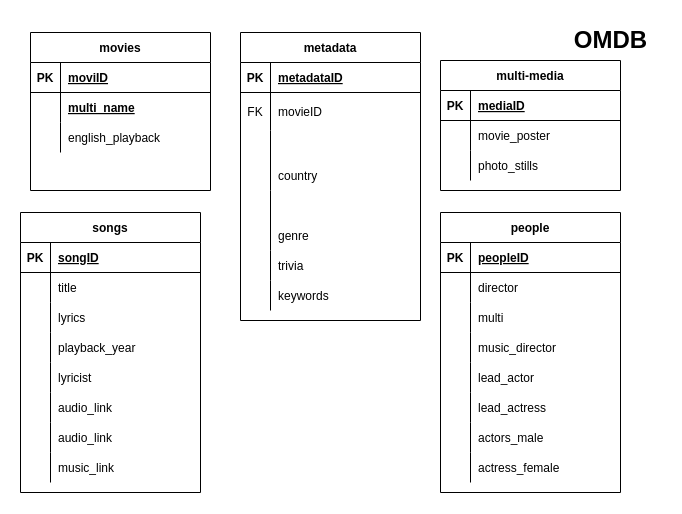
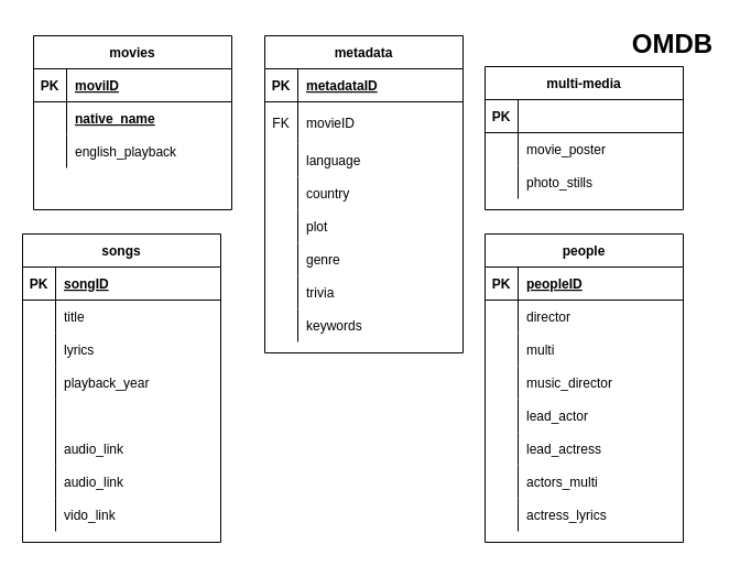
  <mxCell id="0" />
  <mxCell id="1" parent="0" />
  <mxCell id="2" value="OMDB" style="text;strokeColor=none;fillColor=none;html=1;fontSize=24;fontStyle=1;verticalAlign=middle;align=center;" vertex="1" parent="1"><mxGeometry x="560" y="20" width="100" height="40" as="geometry" /></mxCell>
  <mxCell id="3" value="movies" style="shape=table;startSize=30;container=1;collapsible=1;childLayout=tableLayout;fixedRows=1;rowLines=0;fontStyle=1;align=center;resizeLast=1;" vertex="1" parent="1"><mxGeometry x="30" y="32" width="180" height="158" as="geometry" /></mxCell>
  <mxCell id="4" value="" style="shape=partialRectangle;collapsible=0;dropTarget=0;pointerEvents=0;fillColor=none;top=0;left=0;bottom=1;right=0;points=[[0,0.5],[1,0.5]];portConstraint=eastwest;" vertex="1" parent="3"><mxGeometry y="30" width="180" height="30" as="geometry" /></mxCell>
  <mxCell id="5" value="PK" style="shape=partialRectangle;connectable=0;fillColor=none;top=0;left=0;bottom=0;right=0;fontStyle=1;overflow=hidden;" vertex="1" parent="4"><mxGeometry width="30" height="30" as="geometry" /></mxCell>
  <mxCell id="6" value="moviID" style="shape=partialRectangle;connectable=0;fillColor=none;top=0;left=0;bottom=0;right=0;align=left;spacingLeft=6;fontStyle=5;overflow=hidden;" vertex="1" parent="4"><mxGeometry x="30" width="150" height="30" as="geometry" /></mxCell>
  <mxCell id="7" value="" style="shape=partialRectangle;collapsible=0;dropTarget=0;pointerEvents=0;fillColor=none;top=0;left=0;bottom=0;right=0;points=[[0,0.5],[1,0.5]];portConstraint=eastwest;" vertex="1" parent="3"><mxGeometry y="60" width="180" height="30" as="geometry" /></mxCell>
  <mxCell id="8" value="" style="shape=partialRectangle;connectable=0;fillColor=none;top=0;left=0;bottom=0;right=0;editable=1;overflow=hidden;" vertex="1" parent="7"><mxGeometry width="30" height="30" as="geometry" /></mxCell>
- <mxCell id="9" value="multi_name" style="shape=partialRectangle;connectable=0;fillColor=none;top=0;left=0;bottom=0;right=0;align=left;spacingLeft=6;overflow=hidden;fontStyle=5" vertex="1" parent="7"><mxGeometry x="30" width="150" height="30" as="geometry" /></mxCell>
+ <mxCell id="9" value="native_name" style="shape=partialRectangle;connectable=0;fillColor=none;top=0;left=0;bottom=0;right=0;align=left;spacingLeft=6;overflow=hidden;fontStyle=5" vertex="1" parent="7"><mxGeometry x="30" width="150" height="30" as="geometry" /></mxCell>
  <mxCell id="10" value="" style="shape=partialRectangle;collapsible=0;dropTarget=0;pointerEvents=0;fillColor=none;top=0;left=0;bottom=0;right=0;points=[[0,0.5],[1,0.5]];portConstraint=eastwest;" vertex="1" parent="3"><mxGeometry y="90" width="180" height="30" as="geometry" /></mxCell>
  <mxCell id="11" value="" style="shape=partialRectangle;connectable=0;fillColor=none;top=0;left=0;bottom=0;right=0;editable=1;overflow=hidden;" vertex="1" parent="10"><mxGeometry width="30" height="30" as="geometry" /></mxCell>
  <mxCell id="12" value="english_playback" style="shape=partialRectangle;connectable=0;fillColor=none;top=0;left=0;bottom=0;right=0;align=left;spacingLeft=6;overflow=hidden;" vertex="1" parent="10"><mxGeometry x="30" width="150" height="30" as="geometry" /></mxCell>
  <mxCell id="13" value="" style="shape=partialRectangle;collapsible=0;dropTarget=0;pointerEvents=0;fillColor=none;top=0;left=0;bottom=0;right=0;points=[[0,0.5],[1,0.5]];portConstraint=eastwest;" vertex="1" parent="3"><mxGeometry y="120" width="180" height="30" as="geometry" /></mxCell>
  <mxCell id="14" value="" style="shape=partialRectangle;connectable=0;fillColor=none;top=0;left=0;bottom=0;right=0;editable=1;overflow=hidden;" vertex="1" parent="13"><mxGeometry width="30" height="30" as="geometry" /></mxCell>
  <mxCell id="15" value="metadata" style="shape=table;startSize=30;container=1;collapsible=1;childLayout=tableLayout;fixedRows=1;rowLines=0;fontStyle=1;align=center;resizeLast=1;" vertex="1" parent="1"><mxGeometry x="240" y="32" width="180" height="288" as="geometry" /></mxCell>
  <mxCell id="16" value="" style="shape=partialRectangle;collapsible=0;dropTarget=0;pointerEvents=0;fillColor=none;top=0;left=0;bottom=1;right=0;points=[[0,0.5],[1,0.5]];portConstraint=eastwest;" vertex="1" parent="15"><mxGeometry y="30" width="180" height="30" as="geometry" /></mxCell>
  <mxCell id="17" value="PK" style="shape=partialRectangle;connectable=0;fillColor=none;top=0;left=0;bottom=0;right=0;fontStyle=1;overflow=hidden;" vertex="1" parent="16"><mxGeometry width="30" height="30" as="geometry" /></mxCell>
  <mxCell id="18" value="metadataID" style="shape=partialRectangle;connectable=0;fillColor=none;top=0;left=0;bottom=0;right=0;align=left;spacingLeft=6;fontStyle=5;overflow=hidden;" vertex="1" parent="16"><mxGeometry x="30" width="150" height="30" as="geometry" /></mxCell>
  <mxCell id="19" value="" style="shape=partialRectangle;collapsible=0;dropTarget=0;pointerEvents=0;fillColor=none;top=0;left=0;bottom=0;right=0;points=[[0,0.5],[1,0.5]];portConstraint=eastwest;" vertex="1" parent="15"><mxGeometry y="60" width="180" height="38" as="geometry" /></mxCell>
  <mxCell id="20" value="FK" style="shape=partialRectangle;connectable=0;fillColor=none;top=0;left=0;bottom=0;right=0;editable=1;overflow=hidden;" vertex="1" parent="19"><mxGeometry width="30" height="38" as="geometry" /></mxCell>
  <mxCell id="21" value="movieID" style="shape=partialRectangle;connectable=0;fillColor=none;top=0;left=0;bottom=0;right=0;align=left;spacingLeft=6;overflow=hidden;" vertex="1" parent="19"><mxGeometry x="30" width="150" height="38" as="geometry" /></mxCell>
  <mxCell id="22" value="" style="shape=partialRectangle;collapsible=0;dropTarget=0;pointerEvents=0;fillColor=none;top=0;left=0;bottom=0;right=0;points=[[0,0.5],[1,0.5]];portConstraint=eastwest;" vertex="1" parent="15"><mxGeometry y="98" width="180" height="30" as="geometry" /></mxCell>
  <mxCell id="23" value="" style="shape=partialRectangle;connectable=0;fillColor=none;top=0;left=0;bottom=0;right=0;editable=1;overflow=hidden;" vertex="1" parent="22"><mxGeometry width="30" height="30" as="geometry" /></mxCell>
+ <mxCell id="24" value="language" style="shape=partialRectangle;connectable=0;fillColor=none;top=0;left=0;bottom=0;right=0;align=left;spacingLeft=6;overflow=hidden;" vertex="1" parent="22"><mxGeometry x="30" width="150" height="30" as="geometry" /></mxCell>
  <mxCell id="25" value="" style="shape=partialRectangle;collapsible=0;dropTarget=0;pointerEvents=0;fillColor=none;top=0;left=0;bottom=0;right=0;points=[[0,0.5],[1,0.5]];portConstraint=eastwest;" vertex="1" parent="15"><mxGeometry y="128" width="180" height="30" as="geometry" /></mxCell>
  <mxCell id="26" value="" style="shape=partialRectangle;connectable=0;fillColor=none;top=0;left=0;bottom=0;right=0;editable=1;overflow=hidden;" vertex="1" parent="25"><mxGeometry width="30" height="30" as="geometry" /></mxCell>
  <mxCell id="27" value="country" style="shape=partialRectangle;connectable=0;fillColor=none;top=0;left=0;bottom=0;right=0;align=left;spacingLeft=6;overflow=hidden;" vertex="1" parent="25"><mxGeometry x="30" width="150" height="30" as="geometry" /></mxCell>
  <mxCell id="28" value="" style="shape=partialRectangle;collapsible=0;dropTarget=0;pointerEvents=0;fillColor=none;top=0;left=0;bottom=0;right=0;points=[[0,0.5],[1,0.5]];portConstraint=eastwest;" vertex="1" parent="15"><mxGeometry y="158" width="180" height="30" as="geometry" /></mxCell>
  <mxCell id="29" value="" style="shape=partialRectangle;connectable=0;fillColor=none;top=0;left=0;bottom=0;right=0;editable=1;overflow=hidden;" vertex="1" parent="28"><mxGeometry width="30" height="30" as="geometry" /></mxCell>
+ <mxCell id="30" value="plot" style="shape=partialRectangle;connectable=0;fillColor=none;top=0;left=0;bottom=0;right=0;align=left;spacingLeft=6;overflow=hidden;" vertex="1" parent="28"><mxGeometry x="30" width="150" height="30" as="geometry" /></mxCell>
  <mxCell id="31" value="" style="shape=partialRectangle;collapsible=0;dropTarget=0;pointerEvents=0;fillColor=none;top=0;left=0;bottom=0;right=0;points=[[0,0.5],[1,0.5]];portConstraint=eastwest;" vertex="1" parent="15"><mxGeometry y="188" width="180" height="30" as="geometry" /></mxCell>
  <mxCell id="32" value="" style="shape=partialRectangle;connectable=0;fillColor=none;top=0;left=0;bottom=0;right=0;editable=1;overflow=hidden;" vertex="1" parent="31"><mxGeometry width="30" height="30" as="geometry" /></mxCell>
  <mxCell id="33" value="genre" style="shape=partialRectangle;connectable=0;fillColor=none;top=0;left=0;bottom=0;right=0;align=left;spacingLeft=6;overflow=hidden;" vertex="1" parent="31"><mxGeometry x="30" width="150" height="30" as="geometry" /></mxCell>
  <mxCell id="34" value="" style="shape=partialRectangle;collapsible=0;dropTarget=0;pointerEvents=0;fillColor=none;top=0;left=0;bottom=0;right=0;points=[[0,0.5],[1,0.5]];portConstraint=eastwest;" vertex="1" parent="15"><mxGeometry y="218" width="180" height="30" as="geometry" /></mxCell>
  <mxCell id="35" value="" style="shape=partialRectangle;connectable=0;fillColor=none;top=0;left=0;bottom=0;right=0;editable=1;overflow=hidden;" vertex="1" parent="34"><mxGeometry width="30" height="30" as="geometry" /></mxCell>
  <mxCell id="36" value="trivia" style="shape=partialRectangle;connectable=0;fillColor=none;top=0;left=0;bottom=0;right=0;align=left;spacingLeft=6;overflow=hidden;" vertex="1" parent="34"><mxGeometry x="30" width="150" height="30" as="geometry" /></mxCell>
  <mxCell id="37" value="" style="shape=partialRectangle;collapsible=0;dropTarget=0;pointerEvents=0;fillColor=none;top=0;left=0;bottom=0;right=0;points=[[0,0.5],[1,0.5]];portConstraint=eastwest;" vertex="1" parent="15"><mxGeometry y="248" width="180" height="30" as="geometry" /></mxCell>
  <mxCell id="38" value="" style="shape=partialRectangle;connectable=0;fillColor=none;top=0;left=0;bottom=0;right=0;editable=1;overflow=hidden;" vertex="1" parent="37"><mxGeometry width="30" height="30" as="geometry" /></mxCell>
  <mxCell id="39" value="keywords" style="shape=partialRectangle;connectable=0;fillColor=none;top=0;left=0;bottom=0;right=0;align=left;spacingLeft=6;overflow=hidden;" vertex="1" parent="37"><mxGeometry x="30" width="150" height="30" as="geometry" /></mxCell>
  <mxCell id="40" value="multi-media" style="shape=table;startSize=30;container=1;collapsible=1;childLayout=tableLayout;fixedRows=1;rowLines=0;fontStyle=1;align=center;resizeLast=1;" vertex="1" parent="1"><mxGeometry x="440" y="60" width="180" height="130" as="geometry" /></mxCell>
  <mxCell id="41" value="" style="shape=partialRectangle;collapsible=0;dropTarget=0;pointerEvents=0;fillColor=none;top=0;left=0;bottom=1;right=0;points=[[0,0.5],[1,0.5]];portConstraint=eastwest;" vertex="1" parent="40"><mxGeometry y="30" width="180" height="30" as="geometry" /></mxCell>
  <mxCell id="42" value="PK" style="shape=partialRectangle;connectable=0;fillColor=none;top=0;left=0;bottom=0;right=0;fontStyle=1;overflow=hidden;" vertex="1" parent="41"><mxGeometry width="30" height="30" as="geometry" /></mxCell>
- <mxCell id="43" value="mediaID" style="shape=partialRectangle;connectable=0;fillColor=none;top=0;left=0;bottom=0;right=0;align=left;spacingLeft=6;fontStyle=5;overflow=hidden;" vertex="1" parent="41"><mxGeometry x="30" width="150" height="30" as="geometry" /></mxCell>
  <mxCell id="44" value="" style="shape=partialRectangle;collapsible=0;dropTarget=0;pointerEvents=0;fillColor=none;top=0;left=0;bottom=0;right=0;points=[[0,0.5],[1,0.5]];portConstraint=eastwest;" vertex="1" parent="40"><mxGeometry y="60" width="180" height="30" as="geometry" /></mxCell>
  <mxCell id="45" value="" style="shape=partialRectangle;connectable=0;fillColor=none;top=0;left=0;bottom=0;right=0;editable=1;overflow=hidden;" vertex="1" parent="44"><mxGeometry width="30" height="30" as="geometry" /></mxCell>
  <mxCell id="46" value="movie_poster" style="shape=partialRectangle;connectable=0;fillColor=none;top=0;left=0;bottom=0;right=0;align=left;spacingLeft=6;overflow=hidden;" vertex="1" parent="44"><mxGeometry x="30" width="150" height="30" as="geometry" /></mxCell>
  <mxCell id="47" value="" style="shape=partialRectangle;collapsible=0;dropTarget=0;pointerEvents=0;fillColor=none;top=0;left=0;bottom=0;right=0;points=[[0,0.5],[1,0.5]];portConstraint=eastwest;" vertex="1" parent="40"><mxGeometry y="90" width="180" height="30" as="geometry" /></mxCell>
  <mxCell id="48" value="" style="shape=partialRectangle;connectable=0;fillColor=none;top=0;left=0;bottom=0;right=0;editable=1;overflow=hidden;" vertex="1" parent="47"><mxGeometry width="30" height="30" as="geometry" /></mxCell>
  <mxCell id="49" value="photo_stills" style="shape=partialRectangle;connectable=0;fillColor=none;top=0;left=0;bottom=0;right=0;align=left;spacingLeft=6;overflow=hidden;" vertex="1" parent="47"><mxGeometry x="30" width="150" height="30" as="geometry" /></mxCell>
  <mxCell id="50" value="people" style="shape=table;startSize=30;container=1;collapsible=1;childLayout=tableLayout;fixedRows=1;rowLines=0;fontStyle=1;align=center;resizeLast=1;" vertex="1" parent="1"><mxGeometry x="440" y="212" width="180" height="280" as="geometry" /></mxCell>
  <mxCell id="51" value="" style="shape=partialRectangle;collapsible=0;dropTarget=0;pointerEvents=0;fillColor=none;top=0;left=0;bottom=1;right=0;points=[[0,0.5],[1,0.5]];portConstraint=eastwest;" vertex="1" parent="50"><mxGeometry y="30" width="180" height="30" as="geometry" /></mxCell>
  <mxCell id="52" value="PK" style="shape=partialRectangle;connectable=0;fillColor=none;top=0;left=0;bottom=0;right=0;fontStyle=1;overflow=hidden;" vertex="1" parent="51"><mxGeometry width="30" height="30" as="geometry" /></mxCell>
  <mxCell id="53" value="peopleID" style="shape=partialRectangle;connectable=0;fillColor=none;top=0;left=0;bottom=0;right=0;align=left;spacingLeft=6;fontStyle=5;overflow=hidden;" vertex="1" parent="51"><mxGeometry x="30" width="150" height="30" as="geometry" /></mxCell>
  <mxCell id="54" value="" style="shape=partialRectangle;collapsible=0;dropTarget=0;pointerEvents=0;fillColor=none;top=0;left=0;bottom=0;right=0;points=[[0,0.5],[1,0.5]];portConstraint=eastwest;" vertex="1" parent="50"><mxGeometry y="60" width="180" height="30" as="geometry" /></mxCell>
  <mxCell id="55" value="" style="shape=partialRectangle;connectable=0;fillColor=none;top=0;left=0;bottom=0;right=0;editable=1;overflow=hidden;" vertex="1" parent="54"><mxGeometry width="30" height="30" as="geometry" /></mxCell>
  <mxCell id="56" value="director" style="shape=partialRectangle;connectable=0;fillColor=none;top=0;left=0;bottom=0;right=0;align=left;spacingLeft=6;overflow=hidden;" vertex="1" parent="54"><mxGeometry x="30" width="150" height="30" as="geometry" /></mxCell>
  <mxCell id="57" value="" style="shape=partialRectangle;collapsible=0;dropTarget=0;pointerEvents=0;fillColor=none;top=0;left=0;bottom=0;right=0;points=[[0,0.5],[1,0.5]];portConstraint=eastwest;" vertex="1" parent="50"><mxGeometry y="90" width="180" height="30" as="geometry" /></mxCell>
  <mxCell id="58" value="" style="shape=partialRectangle;connectable=0;fillColor=none;top=0;left=0;bottom=0;right=0;editable=1;overflow=hidden;" vertex="1" parent="57"><mxGeometry width="30" height="30" as="geometry" /></mxCell>
  <mxCell id="59" value="multi" style="shape=partialRectangle;connectable=0;fillColor=none;top=0;left=0;bottom=0;right=0;align=left;spacingLeft=6;overflow=hidden;" vertex="1" parent="57"><mxGeometry x="30" width="150" height="30" as="geometry" /></mxCell>
  <mxCell id="60" value="" style="shape=partialRectangle;collapsible=0;dropTarget=0;pointerEvents=0;fillColor=none;top=0;left=0;bottom=0;right=0;points=[[0,0.5],[1,0.5]];portConstraint=eastwest;" vertex="1" parent="50"><mxGeometry y="120" width="180" height="30" as="geometry" /></mxCell>
  <mxCell id="61" value="" style="shape=partialRectangle;connectable=0;fillColor=none;top=0;left=0;bottom=0;right=0;editable=1;overflow=hidden;" vertex="1" parent="60"><mxGeometry width="30" height="30" as="geometry" /></mxCell>
  <mxCell id="62" value="music_director" style="shape=partialRectangle;connectable=0;fillColor=none;top=0;left=0;bottom=0;right=0;align=left;spacingLeft=6;overflow=hidden;" vertex="1" parent="60"><mxGeometry x="30" width="150" height="30" as="geometry" /></mxCell>
  <mxCell id="63" value="" style="shape=partialRectangle;collapsible=0;dropTarget=0;pointerEvents=0;fillColor=none;top=0;left=0;bottom=0;right=0;points=[[0,0.5],[1,0.5]];portConstraint=eastwest;" vertex="1" parent="50"><mxGeometry y="150" width="180" height="30" as="geometry" /></mxCell>
  <mxCell id="64" value="" style="shape=partialRectangle;connectable=0;fillColor=none;top=0;left=0;bottom=0;right=0;editable=1;overflow=hidden;" vertex="1" parent="63"><mxGeometry width="30" height="30" as="geometry" /></mxCell>
  <mxCell id="65" value="lead_actor" style="shape=partialRectangle;connectable=0;fillColor=none;top=0;left=0;bottom=0;right=0;align=left;spacingLeft=6;overflow=hidden;" vertex="1" parent="63"><mxGeometry x="30" width="150" height="30" as="geometry" /></mxCell>
  <mxCell id="66" value="" style="shape=partialRectangle;collapsible=0;dropTarget=0;pointerEvents=0;fillColor=none;top=0;left=0;bottom=0;right=0;points=[[0,0.5],[1,0.5]];portConstraint=eastwest;" vertex="1" parent="50"><mxGeometry y="180" width="180" height="30" as="geometry" /></mxCell>
  <mxCell id="67" value="" style="shape=partialRectangle;connectable=0;fillColor=none;top=0;left=0;bottom=0;right=0;editable=1;overflow=hidden;" vertex="1" parent="66"><mxGeometry width="30" height="30" as="geometry" /></mxCell>
  <mxCell id="68" value="lead_actress" style="shape=partialRectangle;connectable=0;fillColor=none;top=0;left=0;bottom=0;right=0;align=left;spacingLeft=6;overflow=hidden;" vertex="1" parent="66"><mxGeometry x="30" width="150" height="30" as="geometry" /></mxCell>
  <mxCell id="69" value="" style="shape=partialRectangle;collapsible=0;dropTarget=0;pointerEvents=0;fillColor=none;top=0;left=0;bottom=0;right=0;points=[[0,0.5],[1,0.5]];portConstraint=eastwest;" vertex="1" parent="50"><mxGeometry y="210" width="180" height="30" as="geometry" /></mxCell>
  <mxCell id="70" value="" style="shape=partialRectangle;connectable=0;fillColor=none;top=0;left=0;bottom=0;right=0;editable=1;overflow=hidden;" vertex="1" parent="69"><mxGeometry width="30" height="30" as="geometry" /></mxCell>
- <mxCell id="71" value="actors_male" style="shape=partialRectangle;connectable=0;fillColor=none;top=0;left=0;bottom=0;right=0;align=left;spacingLeft=6;overflow=hidden;" vertex="1" parent="69"><mxGeometry x="30" width="150" height="30" as="geometry" /></mxCell>
+ <mxCell id="71" value="actors_multi" style="shape=partialRectangle;connectable=0;fillColor=none;top=0;left=0;bottom=0;right=0;align=left;spacingLeft=6;overflow=hidden;" vertex="1" parent="69"><mxGeometry x="30" width="150" height="30" as="geometry" /></mxCell>
  <mxCell id="72" value="" style="shape=partialRectangle;collapsible=0;dropTarget=0;pointerEvents=0;fillColor=none;top=0;left=0;bottom=0;right=0;points=[[0,0.5],[1,0.5]];portConstraint=eastwest;" vertex="1" parent="50"><mxGeometry y="240" width="180" height="30" as="geometry" /></mxCell>
  <mxCell id="73" value="" style="shape=partialRectangle;connectable=0;fillColor=none;top=0;left=0;bottom=0;right=0;editable=1;overflow=hidden;" vertex="1" parent="72"><mxGeometry width="30" height="30" as="geometry" /></mxCell>
- <mxCell id="74" value="actress_female" style="shape=partialRectangle;connectable=0;fillColor=none;top=0;left=0;bottom=0;right=0;align=left;spacingLeft=6;overflow=hidden;" vertex="1" parent="72"><mxGeometry x="30" width="150" height="30" as="geometry" /></mxCell>
+ <mxCell id="74" value="actress_lyrics" style="shape=partialRectangle;connectable=0;fillColor=none;top=0;left=0;bottom=0;right=0;align=left;spacingLeft=6;overflow=hidden;" vertex="1" parent="72"><mxGeometry x="30" width="150" height="30" as="geometry" /></mxCell>
  <mxCell id="75" value="songs" style="shape=table;startSize=30;container=1;collapsible=1;childLayout=tableLayout;fixedRows=1;rowLines=0;fontStyle=1;align=center;resizeLast=1;" vertex="1" parent="1"><mxGeometry x="20" y="212" width="180" height="280" as="geometry" /></mxCell>
  <mxCell id="76" value="" style="shape=partialRectangle;collapsible=0;dropTarget=0;pointerEvents=0;fillColor=none;top=0;left=0;bottom=1;right=0;points=[[0,0.5],[1,0.5]];portConstraint=eastwest;" vertex="1" parent="75"><mxGeometry y="30" width="180" height="30" as="geometry" /></mxCell>
  <mxCell id="77" value="PK" style="shape=partialRectangle;connectable=0;fillColor=none;top=0;left=0;bottom=0;right=0;fontStyle=1;overflow=hidden;" vertex="1" parent="76"><mxGeometry width="30" height="30" as="geometry" /></mxCell>
  <mxCell id="78" value="songID" style="shape=partialRectangle;connectable=0;fillColor=none;top=0;left=0;bottom=0;right=0;align=left;spacingLeft=6;fontStyle=5;overflow=hidden;" vertex="1" parent="76"><mxGeometry x="30" width="150" height="30" as="geometry" /></mxCell>
  <mxCell id="79" value="" style="shape=partialRectangle;collapsible=0;dropTarget=0;pointerEvents=0;fillColor=none;top=0;left=0;bottom=0;right=0;points=[[0,0.5],[1,0.5]];portConstraint=eastwest;" vertex="1" parent="75"><mxGeometry y="60" width="180" height="30" as="geometry" /></mxCell>
  <mxCell id="80" value="" style="shape=partialRectangle;connectable=0;fillColor=none;top=0;left=0;bottom=0;right=0;editable=1;overflow=hidden;" vertex="1" parent="79"><mxGeometry width="30" height="30" as="geometry" /></mxCell>
  <mxCell id="81" value="title" style="shape=partialRectangle;connectable=0;fillColor=none;top=0;left=0;bottom=0;right=0;align=left;spacingLeft=6;overflow=hidden;" vertex="1" parent="79"><mxGeometry x="30" width="150" height="30" as="geometry" /></mxCell>
  <mxCell id="82" value="" style="shape=partialRectangle;collapsible=0;dropTarget=0;pointerEvents=0;fillColor=none;top=0;left=0;bottom=0;right=0;points=[[0,0.5],[1,0.5]];portConstraint=eastwest;" vertex="1" parent="75"><mxGeometry y="90" width="180" height="30" as="geometry" /></mxCell>
  <mxCell id="83" value="" style="shape=partialRectangle;connectable=0;fillColor=none;top=0;left=0;bottom=0;right=0;editable=1;overflow=hidden;" vertex="1" parent="82"><mxGeometry width="30" height="30" as="geometry" /></mxCell>
  <mxCell id="84" value="lyrics" style="shape=partialRectangle;connectable=0;fillColor=none;top=0;left=0;bottom=0;right=0;align=left;spacingLeft=6;overflow=hidden;" vertex="1" parent="82"><mxGeometry x="30" width="150" height="30" as="geometry" /></mxCell>
  <mxCell id="85" value="" style="shape=partialRectangle;collapsible=0;dropTarget=0;pointerEvents=0;fillColor=none;top=0;left=0;bottom=0;right=0;points=[[0,0.5],[1,0.5]];portConstraint=eastwest;" vertex="1" parent="75"><mxGeometry y="120" width="180" height="30" as="geometry" /></mxCell>
  <mxCell id="86" value="" style="shape=partialRectangle;connectable=0;fillColor=none;top=0;left=0;bottom=0;right=0;editable=1;overflow=hidden;" vertex="1" parent="85"><mxGeometry width="30" height="30" as="geometry" /></mxCell>
  <mxCell id="87" value="playback_year" style="shape=partialRectangle;connectable=0;fillColor=none;top=0;left=0;bottom=0;right=0;align=left;spacingLeft=6;overflow=hidden;" vertex="1" parent="85"><mxGeometry x="30" width="150" height="30" as="geometry" /></mxCell>
  <mxCell id="88" value="" style="shape=partialRectangle;collapsible=0;dropTarget=0;pointerEvents=0;fillColor=none;top=0;left=0;bottom=0;right=0;points=[[0,0.5],[1,0.5]];portConstraint=eastwest;" vertex="1" parent="75"><mxGeometry y="150" width="180" height="30" as="geometry" /></mxCell>
  <mxCell id="89" value="" style="shape=partialRectangle;connectable=0;fillColor=none;top=0;left=0;bottom=0;right=0;editable=1;overflow=hidden;" vertex="1" parent="88"><mxGeometry width="30" height="30" as="geometry" /></mxCell>
- <mxCell id="90" value="lyricist" style="shape=partialRectangle;connectable=0;fillColor=none;top=0;left=0;bottom=0;right=0;align=left;spacingLeft=6;overflow=hidden;" vertex="1" parent="88"><mxGeometry x="30" width="150" height="30" as="geometry" /></mxCell>
  <mxCell id="91" value="" style="shape=partialRectangle;collapsible=0;dropTarget=0;pointerEvents=0;fillColor=none;top=0;left=0;bottom=0;right=0;points=[[0,0.5],[1,0.5]];portConstraint=eastwest;" vertex="1" parent="75"><mxGeometry y="180" width="180" height="30" as="geometry" /></mxCell>
  <mxCell id="92" value="" style="shape=partialRectangle;connectable=0;fillColor=none;top=0;left=0;bottom=0;right=0;editable=1;overflow=hidden;" vertex="1" parent="91"><mxGeometry width="30" height="30" as="geometry" /></mxCell>
  <mxCell id="93" value="audio_link" style="shape=partialRectangle;connectable=0;fillColor=none;top=0;left=0;bottom=0;right=0;align=left;spacingLeft=6;overflow=hidden;" vertex="1" parent="91"><mxGeometry x="30" width="150" height="30" as="geometry" /></mxCell>
  <mxCell id="94" value="" style="shape=partialRectangle;collapsible=0;dropTarget=0;pointerEvents=0;fillColor=none;top=0;left=0;bottom=0;right=0;points=[[0,0.5],[1,0.5]];portConstraint=eastwest;" vertex="1" parent="75"><mxGeometry y="210" width="180" height="30" as="geometry" /></mxCell>
  <mxCell id="95" value="" style="shape=partialRectangle;connectable=0;fillColor=none;top=0;left=0;bottom=0;right=0;editable=1;overflow=hidden;" vertex="1" parent="94"><mxGeometry width="30" height="30" as="geometry" /></mxCell>
  <mxCell id="96" value="audio_link" style="shape=partialRectangle;connectable=0;fillColor=none;top=0;left=0;bottom=0;right=0;align=left;spacingLeft=6;overflow=hidden;" vertex="1" parent="94"><mxGeometry x="30" width="150" height="30" as="geometry" /></mxCell>
  <mxCell id="97" value="" style="shape=partialRectangle;collapsible=0;dropTarget=0;pointerEvents=0;fillColor=none;top=0;left=0;bottom=0;right=0;points=[[0,0.5],[1,0.5]];portConstraint=eastwest;" vertex="1" parent="75"><mxGeometry y="240" width="180" height="30" as="geometry" /></mxCell>
  <mxCell id="98" value="" style="shape=partialRectangle;connectable=0;fillColor=none;top=0;left=0;bottom=0;right=0;editable=1;overflow=hidden;" vertex="1" parent="97"><mxGeometry width="30" height="30" as="geometry" /></mxCell>
- <mxCell id="99" value="music_link" style="shape=partialRectangle;connectable=0;fillColor=none;top=0;left=0;bottom=0;right=0;align=left;spacingLeft=6;overflow=hidden;" vertex="1" parent="97"><mxGeometry x="30" width="150" height="30" as="geometry" /></mxCell>
+ <mxCell id="99" value="vido_link" style="shape=partialRectangle;connectable=0;fillColor=none;top=0;left=0;bottom=0;right=0;align=left;spacingLeft=6;overflow=hidden;" vertex="1" parent="97"><mxGeometry x="30" width="150" height="30" as="geometry" /></mxCell>
